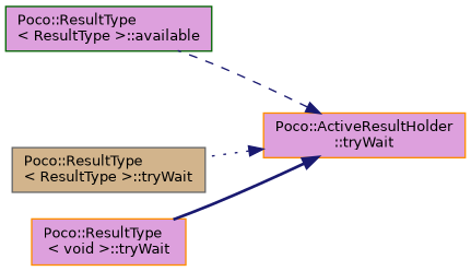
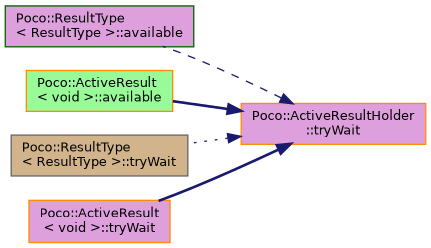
  digraph {
    rankdir=RL
    node [color=darkorange fillcolor=plum fontname=Helvetica fontsize=10 shape=record style=filled]
    edge [color=midnightblue dir=back fontname=Helvetica fontsize=10 labelfontname=Helvetica labelfontsize=10 style=bold]
    n1 [fontcolor=black height=0.2 label="Poco::ActiveResultHolder\l::tryWait" width=0.4]
    n2 [color=darkgreen height=0.2 label="Poco::ResultType\l\< ResultType \>::available" width=0.4]
+   n3 [fillcolor=palegreen height=0.2 label="Poco::ActiveResult\l\< void \>::available" width=0.4]
    n4 [color=gray40 fillcolor=tan height=0.2 label="Poco::ResultType\l\< ResultType \>::tryWait" width=0.4]
-   n5 [height=0.2 label="Poco::ResultType\l\< void \>::tryWait" width=0.4]
+   n5 [height=0.2 label="Poco::ActiveResult\l\< void \>::tryWait" width=0.4]
    n1 -> n2 [style=dashed]
+   n1 -> n3
    n1 -> n4 [style=dotted]
    n1 -> n5
  }
